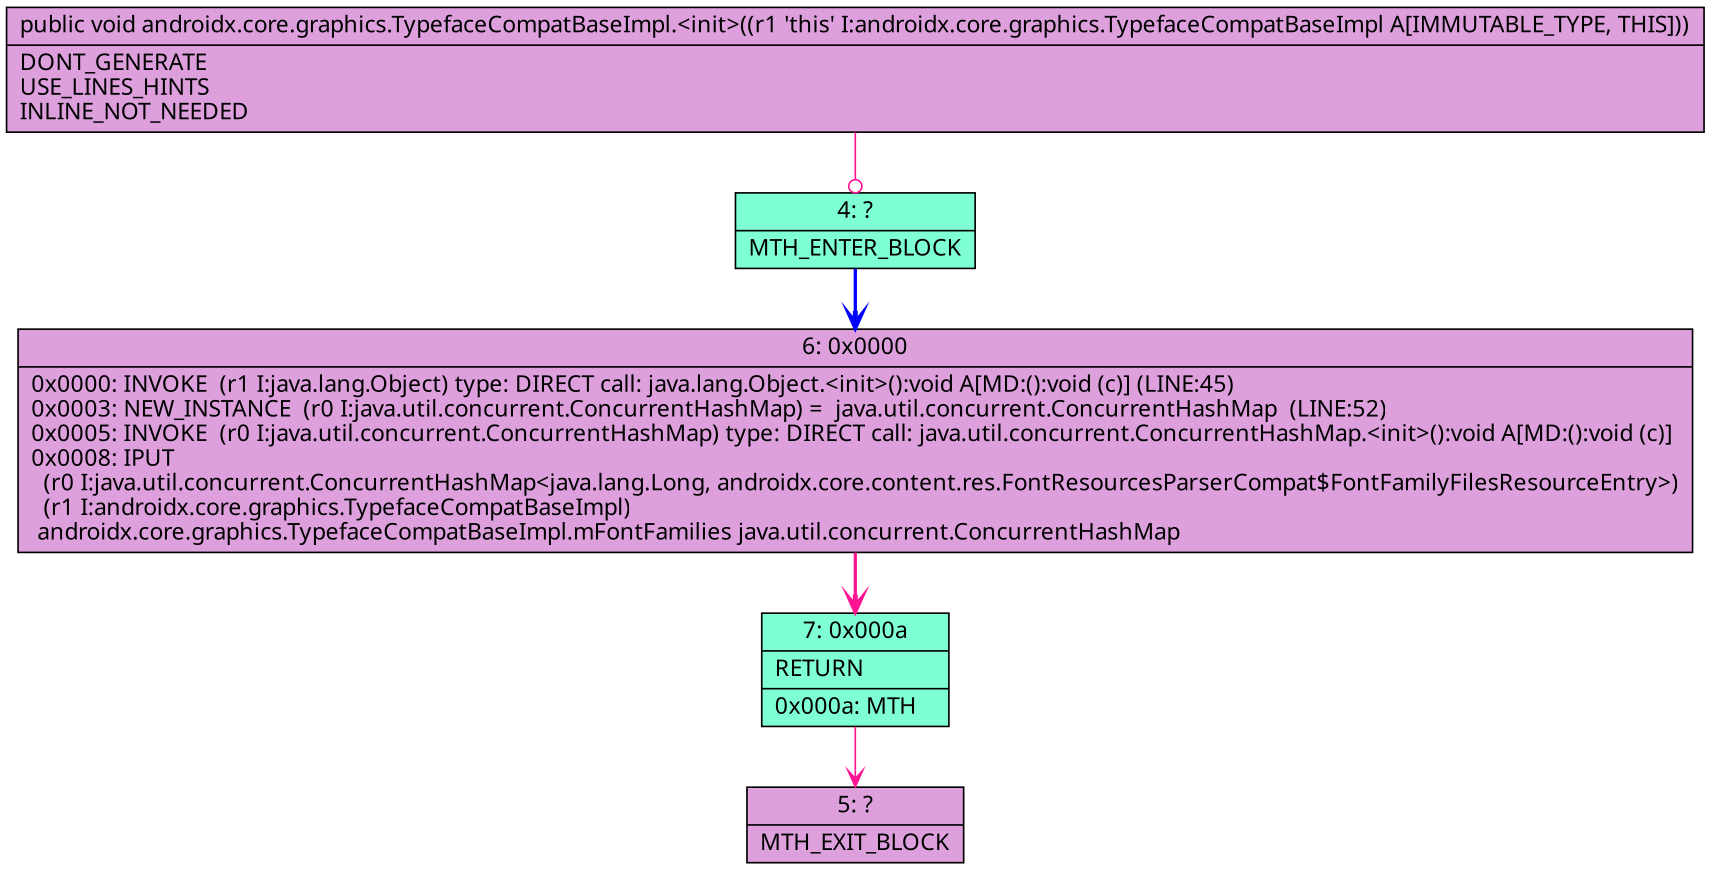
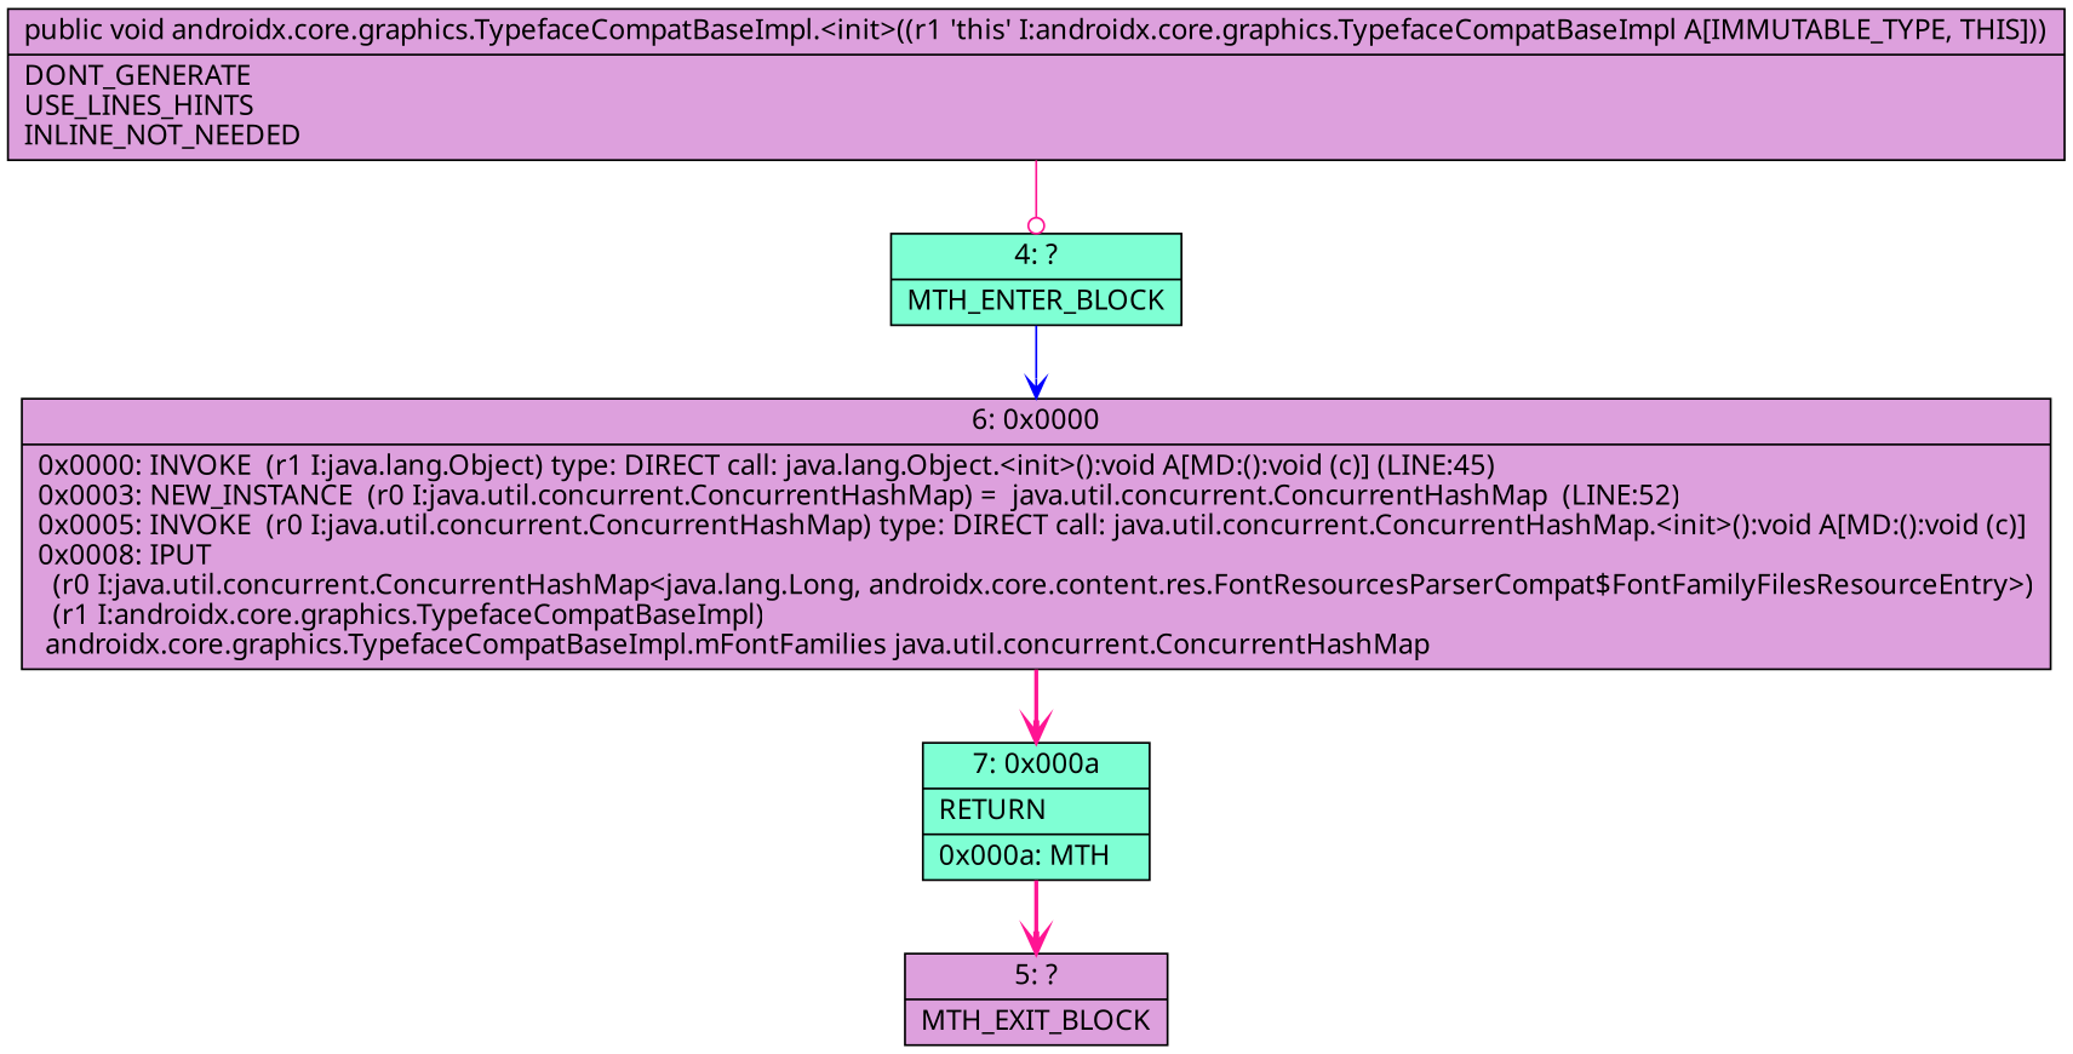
  digraph {
    fontname="Noto Sans"
    node [fillcolor=plum fontname="Noto Sans" shape=record style=filled]
    edge [arrowhead=vee color=deeppink fontname="Noto Sans" style=solid]
    n1 [fillcolor=aquamarine label="{4\:\ ?|MTH_ENTER_BLOCK\l}"]
    n2 [label="{6\:\ 0x0000|0x0000: INVOKE  (r1 I:java.lang.Object) type: DIRECT call: java.lang.Object.\<init\>():void A[MD:():void (c)] (LINE:45)\l0x0003: NEW_INSTANCE  (r0 I:java.util.concurrent.ConcurrentHashMap) =  java.util.concurrent.ConcurrentHashMap  (LINE:52)\l0x0005: INVOKE  (r0 I:java.util.concurrent.ConcurrentHashMap) type: DIRECT call: java.util.concurrent.ConcurrentHashMap.\<init\>():void A[MD:():void (c)]\l0x0008: IPUT  \l  (r0 I:java.util.concurrent.ConcurrentHashMap\<java.lang.Long, androidx.core.content.res.FontResourcesParserCompat$FontFamilyFilesResourceEntry\>)\l  (r1 I:androidx.core.graphics.TypefaceCompatBaseImpl)\l androidx.core.graphics.TypefaceCompatBaseImpl.mFontFamilies java.util.concurrent.ConcurrentHashMap \l}"]
    n3 [fillcolor=aquamarine label="{7\:\ 0x000a|RETURN\l|0x000a: MTH   \l}"]
    n4 [label="{5\:\ ?|MTH_EXIT_BLOCK\l}"]
    n5 [label="{public void androidx.core.graphics.TypefaceCompatBaseImpl.\<init\>((r1 'this' I:androidx.core.graphics.TypefaceCompatBaseImpl A[IMMUTABLE_TYPE, THIS]))  | DONT_GENERATE\lUSE_LINES_HINTS\lINLINE_NOT_NEEDED\l}"]
-   n1 -> n2 [color=blue style=bold]
+   n1 -> n2 [color=blue]
    n2 -> n3 [style=bold]
-   n3 -> n4
+   n3 -> n4 [style=bold]
    n5 -> n1 [arrowhead=odot]
  }
